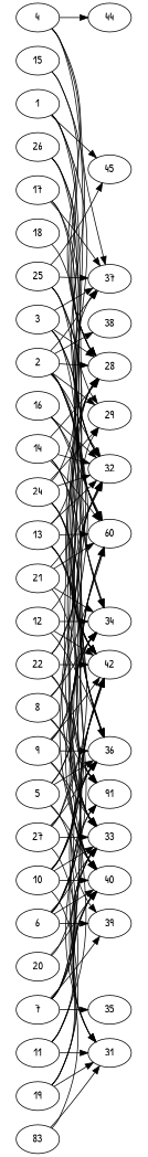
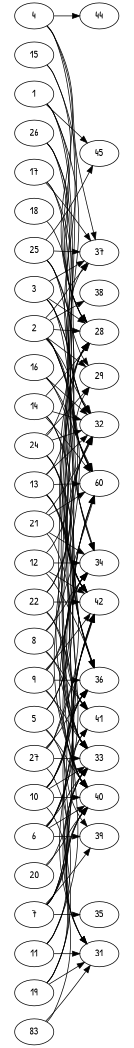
  digraph {
    fontname="Patrick Hand"
    rankdir=LR
    node [alpha=0.07 fontname="Patrick Hand"]
    edge [fontname="Patrick Hand"]
    1 [alpha=0.09 expect_size=30893056]
    28 [alpha=0.11 expect_size=47121408]
    n3 [alpha=0.05 expect_size=29101056 label=60]
-   41 [alpha=0.04 expect_size=15482880 label=91]
+   41 [alpha=0.04 expect_size=15482880]
    45 [alpha=0.03 expect_size=18283520]
    2 [alpha=0.16 expect_size=14441472]
    29 [alpha=0.11 expect_size=6157312]
    32 [alpha=0.12 expect_size=7570432]
    33 [alpha=0.10 expect_size=45129728]
    37 [alpha=0.06 expect_size=25777152]
    38 [expect_size=45910016]
    40 [alpha=0.10 expect_size=51540992]
    42 [alpha=0.15 expect_size=19448832]
    3 [alpha=0.20 expect_size=35796992]
    34 [alpha=0.18 expect_size=6968320]
    36 [alpha=0.01 expect_size=30204928]
    4 [alpha=0.09 expect_size=41962496]
    44 [alpha=0.15 expect_size=23549952]
    5 [alpha=0.15 expect_size=33058816]
    39 [expect_size=24724480]
    6 [alpha=0.15 expect_size=5970944]
    7 [expect_size=40259584]
    35 [alpha=0.03 expect_size=24178688]
    8 [alpha=0.04 expect_size=33734656]
    9 [alpha=0.05 expect_size=47377408]
    10 [expect_size=35922944]
    31 [alpha=0.02 expect_size=5294080]
    11 [alpha=0.06 expect_size=13770752]
    12 [alpha=0.04 expect_size=35571712]
    13 [alpha=0.14 expect_size=26273792]
    14 [alpha=0.06 expect_size=25996288]
    15 [expect_size=46694400]
    16 [alpha=0.05 expect_size=35526656]
    17 [alpha=0.05 expect_size=23308288]
    18 [alpha=0.03 expect_size=40523776]
    19 [alpha=0.10 expect_size=50414592]
    20 [alpha=0.10 expect_size=14256128]
    21 [alpha=0.01 expect_size=30411776]
    22 [alpha=0.16 expect_size=44696576]
    n40 [alpha=0.04 expect_size=7759872 label=83]
    24 [expect_size=41906176]
    25 [alpha=0.03 expect_size=8131584]
    26 [alpha=0.18 expect_size=23954432]
    27 [alpha=0.09 expect_size=36026368]
    1 -> 28
    1 -> n3
    1 -> 41
    1 -> 45
    2 -> 28
    2 -> n3
    2 -> 29
    2 -> 32
    2 -> 33
    2 -> 37
    2 -> 38
    2 -> 40
    2 -> 42
    3 -> 28
    3 -> n3
    3 -> 37
    3 -> 34
    3 -> 36
    4 -> 28
    4 -> 33
    4 -> 37
    4 -> 44
    5 -> n3
    5 -> 40
    5 -> 34
-   5 -> 36
    5 -> 39
    6 -> n3
    6 -> 41
    6 -> 33
    6 -> 40
    6 -> 42
    6 -> 36
    6 -> 39
    7 -> 28
    7 -> 29
    7 -> 33
    7 -> 40
    7 -> 36
    7 -> 39
    7 -> 35
    8 -> n3
    8 -> 41
    8 -> 33
    8 -> 34
    9 -> 32
    9 -> 33
    9 -> 40
    9 -> 42
    9 -> 34
    9 -> 36
    10 -> n3
    10 -> 33
    10 -> 40
    10 -> 42
    10 -> 34
    10 -> 36
    10 -> 31
    11 -> 40
    11 -> 42
    11 -> 36
    11 -> 31
    12 -> 32
    12 -> 42
    12 -> 34
    12 -> 36
    13 -> 28
    13 -> n3
    13 -> 32
    13 -> 33
    13 -> 42
    13 -> 36
    14 -> 28
    14 -> n3
    14 -> 32
    14 -> 42
    14 -> 36
    15 -> 28
    15 -> 32
    16 -> n3
    16 -> 32
    16 -> 34
    17 -> 32
    17 -> 33
    17 -> 37
    18 -> 32
    19 -> 41
    19 -> 33
    19 -> 40
    19 -> 31
    20 -> 40
    20 -> 42
    21 -> n3
    21 -> 32
    21 -> 40
    21 -> 34
    22 -> 28
    22 -> 41
    22 -> 32
    22 -> 42
    22 -> 31
    n40 -> 33
    n40 -> 31
    24 -> 29
    24 -> 32
    24 -> 37
    24 -> 40
    24 -> 42
    24 -> 36
    25 -> n3
    25 -> 45
    25 -> 37
    25 -> 40
    25 -> 42
    26 -> 28
    26 -> 29
    26 -> 34
    27 -> 28
    27 -> 33
    27 -> 42
    27 -> 36
    27 -> 31
  }
